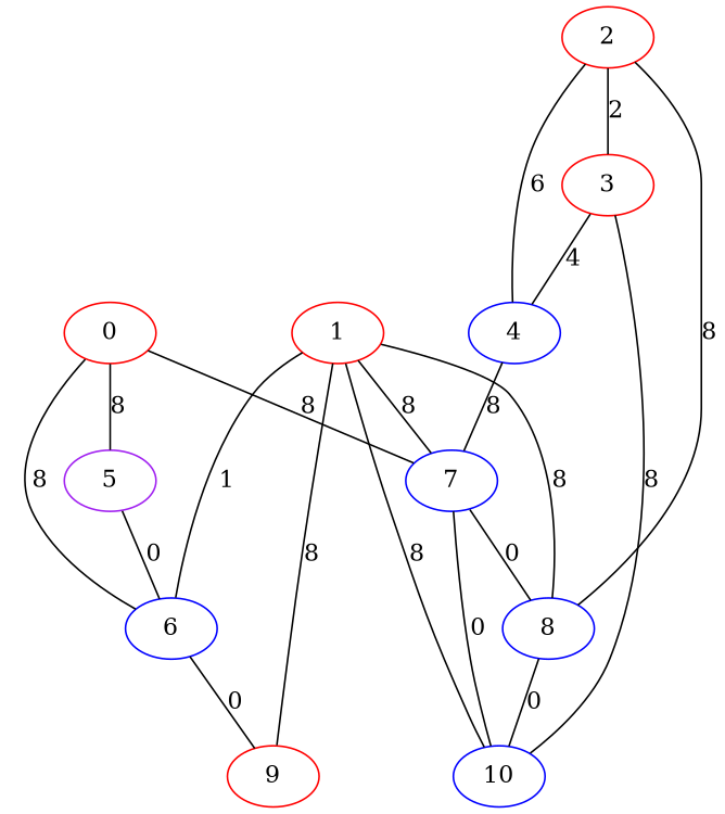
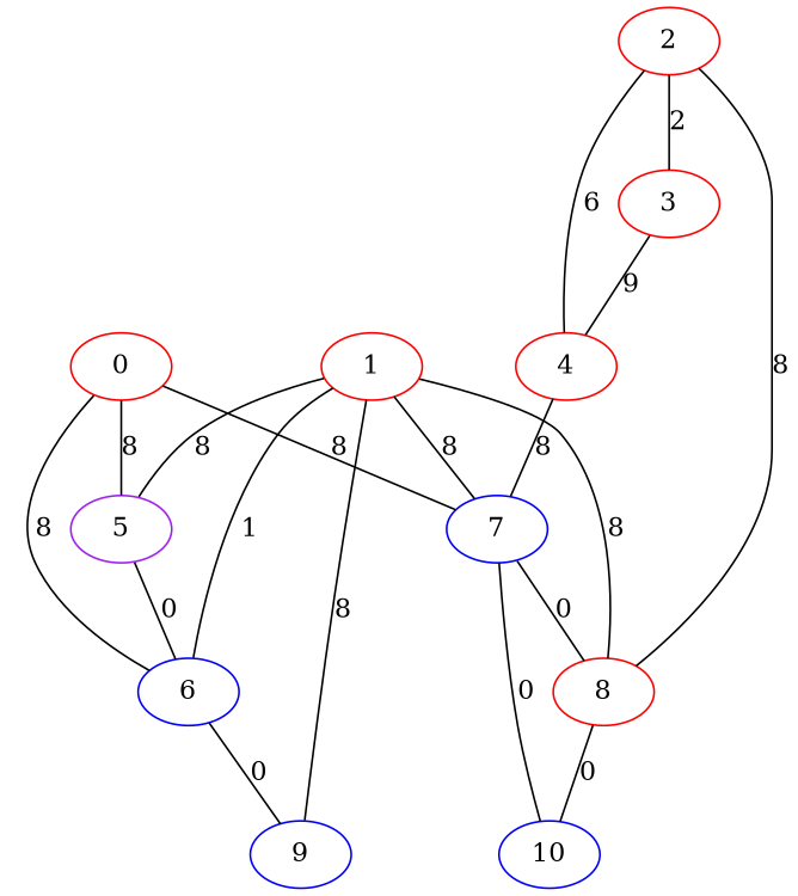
  graph {
    node [color=red weight=1]
    5 [color=purple weight=4]
    0
    6 [color=blue weight=3]
    7 [color=blue weight=3]
-   9 [weight=3]
-   8 [color=blue weight=3]
+   9 [color=blue weight=3]
+   8 [weight=3]
    10 [color=blue weight=3]
    1
    2
    3
-   4 [color=blue]
+   4
    5 -- 6 [label=0]
    0 -- 5 [label=8]
    0 -- 6 [label=8]
    0 -- 7 [label=8]
    6 -- 9 [label=0]
    7 -- 8 [label=0]
    7 -- 10 [label=0]
    8 -- 10 [label=0]
    1 -- 6 [label=1]
    1 -- 7 [label=8]
    1 -- 9 [label=8]
    1 -- 8 [label=8]
-   1 -- 10 [label=8]
+   1 -- 5 [label=8]
    2 -- 8 [label=8]
    2 -- 3 [label=2]
    2 -- 4 [label=6]
-   3 -- 10 [label=8]
-   3 -- 4 [label=4]
+   3 -- 4 [label=9]
    4 -- 7 [label=8]
  }
